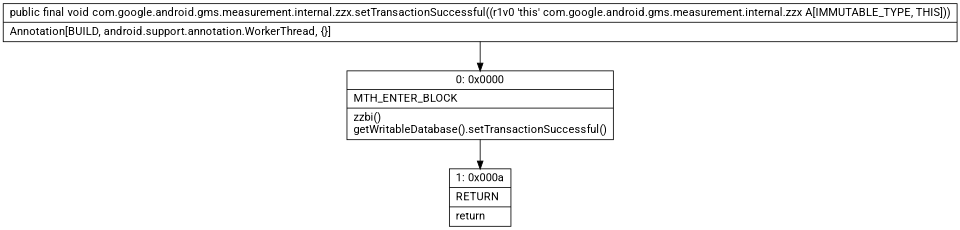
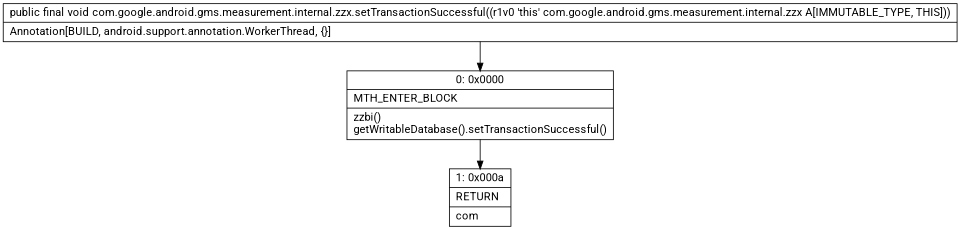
  digraph {
    fontname=Roboto
    node [shape=record fontname=Roboto]
    edge [fontname=Roboto]
    n1 [label="{0\:\ 0x0000|MTH_ENTER_BLOCK\l|zzbi()\lgetWritableDatabase().setTransactionSuccessful()\l}"]
-   n2 [label="{1\:\ 0x000a|RETURN\l|return\l}"]
+   n2 [label="{1\:\ 0x000a|RETURN\l|com\l}"]
    n3 [label="{public final void com.google.android.gms.measurement.internal.zzx.setTransactionSuccessful((r1v0 'this' com.google.android.gms.measurement.internal.zzx A[IMMUTABLE_TYPE, THIS]))  | Annotation[BUILD, android.support.annotation.WorkerThread, \{\}]\l}"]
    n1 -> n2
    n3 -> n1
  }
